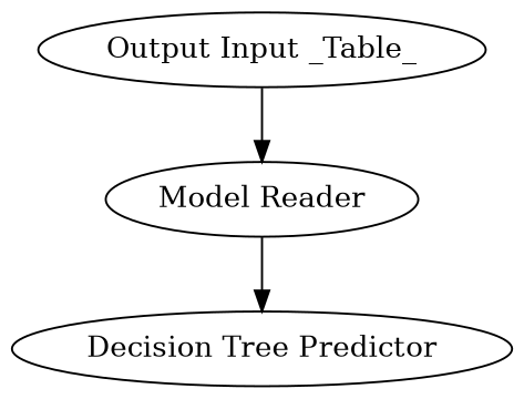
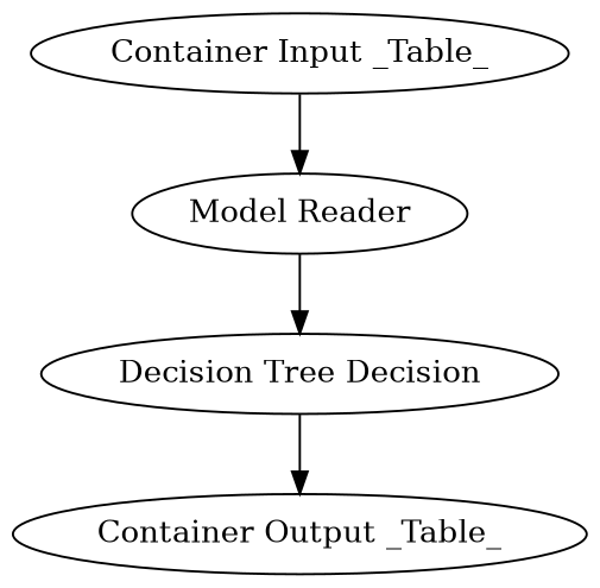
  digraph {
    rankdir=TB
    n1 [label="Model Reader"]
-   n2 [label="Decision Tree Predictor"]
-   n4 [label="Output Input _Table_"]
+   n2 [label="Decision Tree Decision"]
+   n3 [label="Container Output _Table_"]
+   n4 [label="Container Input _Table_"]
    n1 -> n2
+   n2 -> n3
    n4 -> n1
  }
